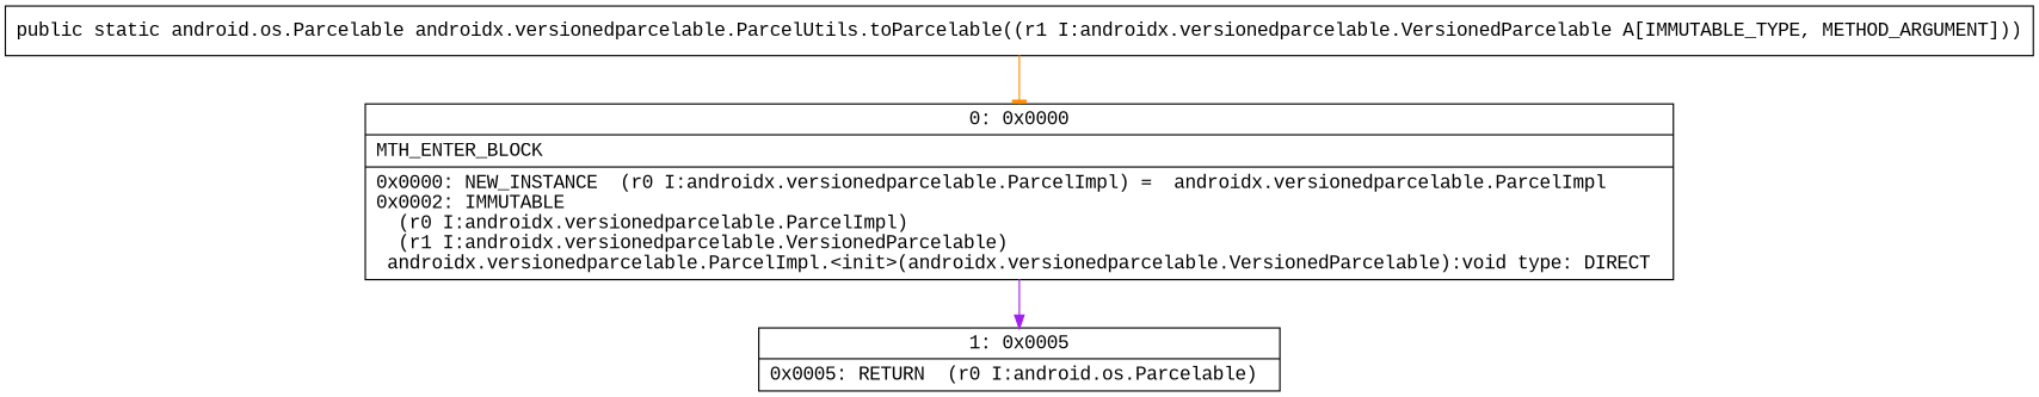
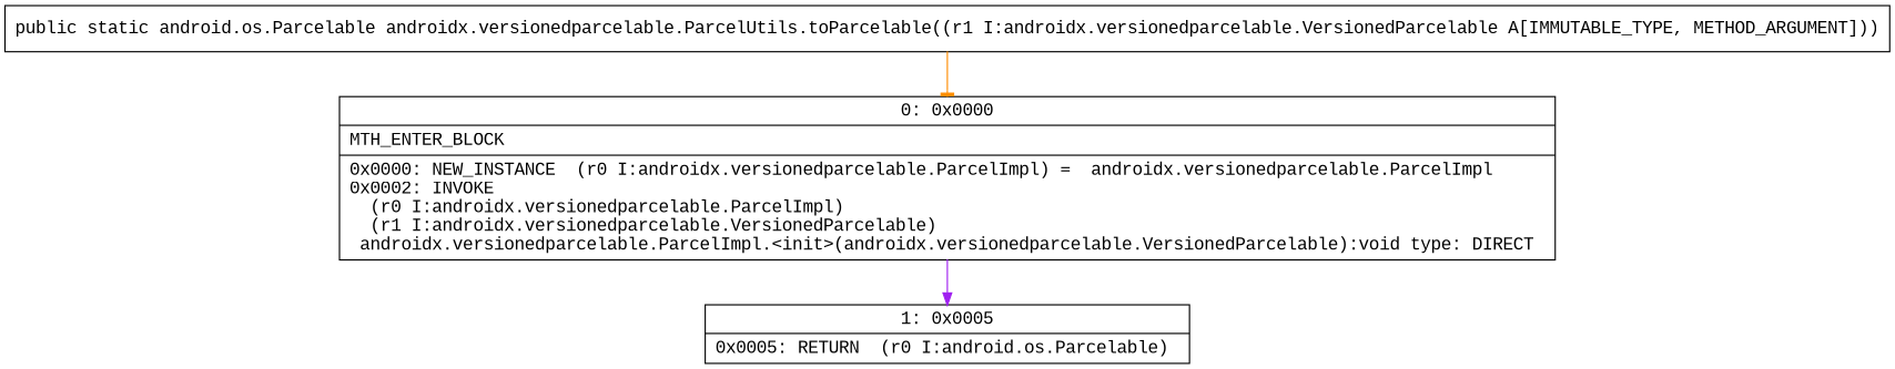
  digraph {
    fontname="Liberation Mono"
    node [shape=record fontname="Liberation Mono"]
    edge [fontname="Liberation Mono"]
-   n1 [label="{0\:\ 0x0000|MTH_ENTER_BLOCK\l|0x0000: NEW_INSTANCE  (r0 I:androidx.versionedparcelable.ParcelImpl) =  androidx.versionedparcelable.ParcelImpl \l0x0002: IMMUTABLE  \l  (r0 I:androidx.versionedparcelable.ParcelImpl)\l  (r1 I:androidx.versionedparcelable.VersionedParcelable)\l androidx.versionedparcelable.ParcelImpl.\<init\>(androidx.versionedparcelable.VersionedParcelable):void type: DIRECT \l}"]
+   n1 [label="{0\:\ 0x0000|MTH_ENTER_BLOCK\l|0x0000: NEW_INSTANCE  (r0 I:androidx.versionedparcelable.ParcelImpl) =  androidx.versionedparcelable.ParcelImpl \l0x0002: INVOKE  \l  (r0 I:androidx.versionedparcelable.ParcelImpl)\l  (r1 I:androidx.versionedparcelable.VersionedParcelable)\l androidx.versionedparcelable.ParcelImpl.\<init\>(androidx.versionedparcelable.VersionedParcelable):void type: DIRECT \l}"]
    n2 [label="{1\:\ 0x0005|0x0005: RETURN  (r0 I:android.os.Parcelable) \l}"]
    n3 [label="{public static android.os.Parcelable androidx.versionedparcelable.ParcelUtils.toParcelable((r1 I:androidx.versionedparcelable.VersionedParcelable A[IMMUTABLE_TYPE, METHOD_ARGUMENT])) }"]
    n1 -> n2 [color=purple arrowhead=normal]
    n3 -> n1 [color=darkorange arrowhead=tee]
  }
